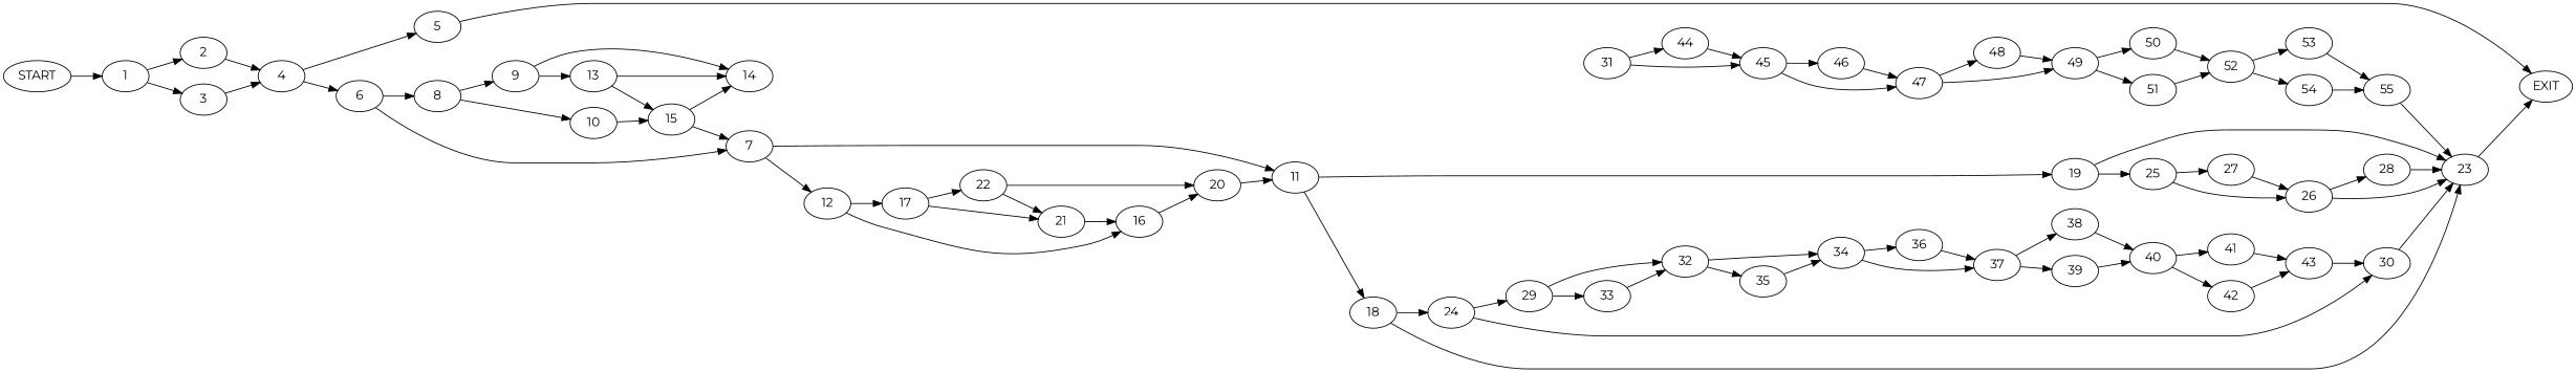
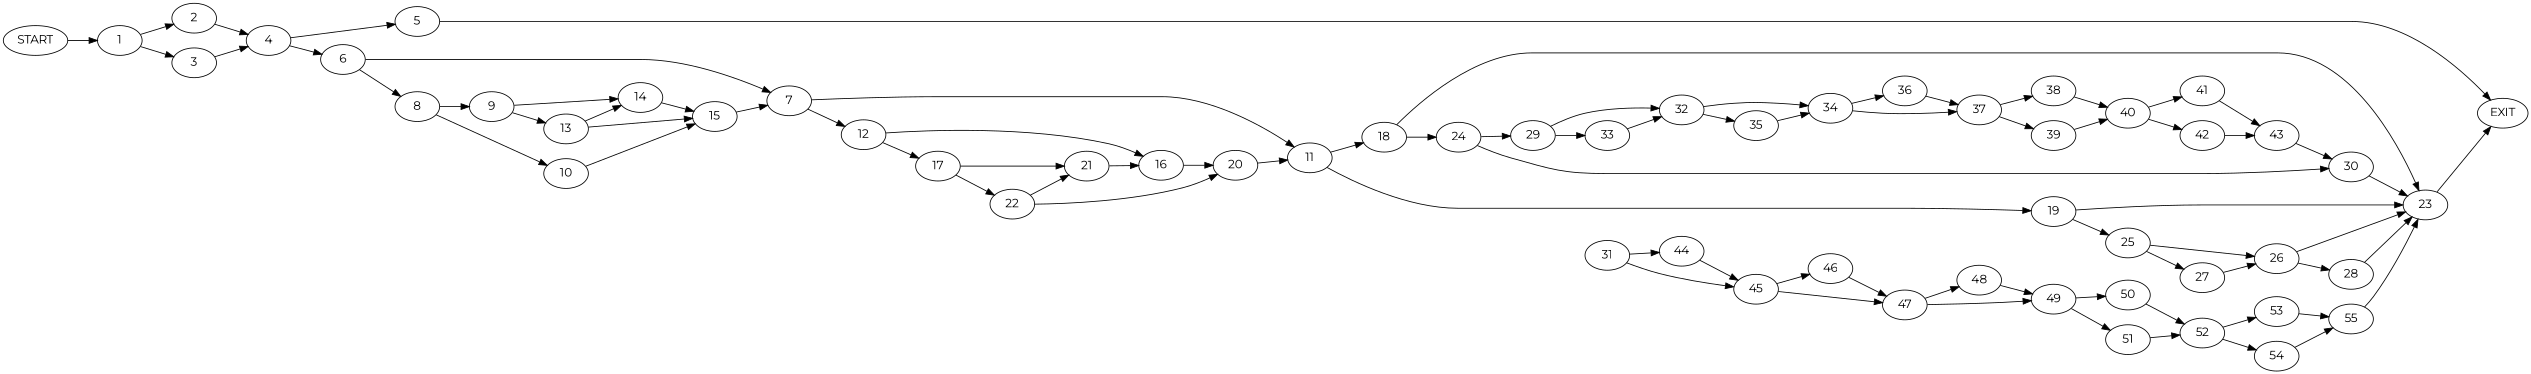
  digraph {
    fontname=Montserrat
    rankdir=LR
    node [fontname=Montserrat]
    edge [fontname=Montserrat]
    n1 [label=START]
    1
    2
    3
    n5 [label=EXIT]
    4
    5
    6
    7
    8
    11
    12
    9
    10
    18
    19
    16
    17
    13
    14
    15
    23
    24
    25
    20
    21
    22
    29
    30
    26
    27
    32
    33
    28
    34
    35
    31
    44
    45
    46
    47
    36
    37
    38
    39
    40
    41
    42
    43
    48
    49
    50
    51
    52
    53
    54
    55
    n1 -> 1
    1 -> 2
    1 -> 3
    2 -> 4
    3 -> 4
    4 -> 5
    4 -> 6
    5 -> n5
    6 -> 7
    6 -> 8
    7 -> 11
    7 -> 12
    8 -> 9
    8 -> 10
    11 -> 18
    11 -> 19
    12 -> 16
    12 -> 17
    9 -> 13
    9 -> 14
    10 -> 15
    18 -> 23
    18 -> 24
    19 -> 23
    19 -> 25
    16 -> 20
    17 -> 21
    17 -> 22
    13 -> 14
    13 -> 15
-   15 -> 14
+   14 -> 15
    15 -> 7
    23 -> n5
    24 -> 29
    24 -> 30
    25 -> 26
    25 -> 27
    20 -> 11
    21 -> 16
    22 -> 20
    22 -> 21
    29 -> 32
    29 -> 33
    30 -> 23
    26 -> 23
    26 -> 28
    27 -> 26
    32 -> 34
    32 -> 35
    33 -> 32
    28 -> 23
    34 -> 36
    34 -> 37
    35 -> 34
    31 -> 44
    31 -> 45
    44 -> 45
    45 -> 46
    45 -> 47
    46 -> 47
    47 -> 48
    47 -> 49
    36 -> 37
    37 -> 38
    37 -> 39
    38 -> 40
    39 -> 40
    40 -> 41
    40 -> 42
    41 -> 43
    42 -> 43
    43 -> 30
    48 -> 49
    49 -> 50
    49 -> 51
    50 -> 52
    51 -> 52
    52 -> 53
    52 -> 54
    53 -> 55
    54 -> 55
    55 -> 23
  }
